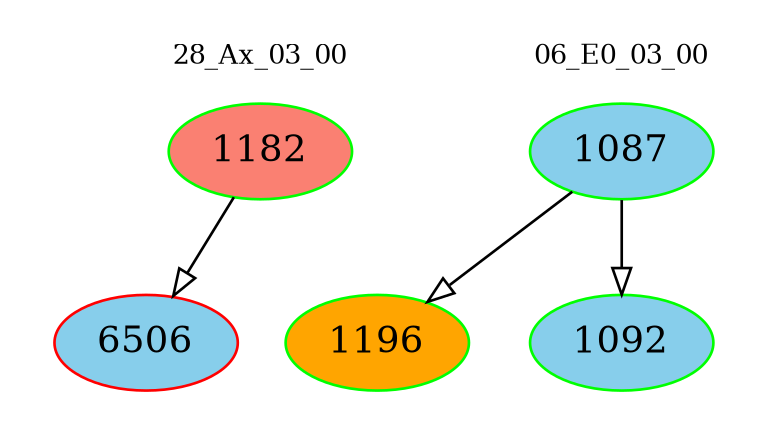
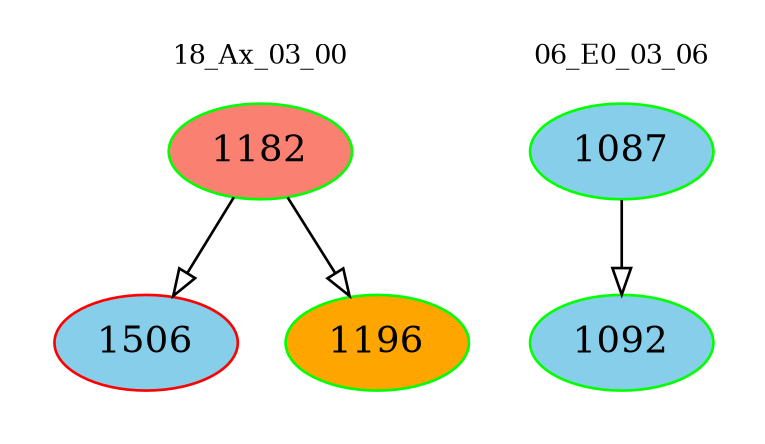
  digraph {
    node [color=green fillcolor=skyblue style=filled]
    edge [arrowhead=onormal color=black]
    n1 [fillcolor=salmon label=1182]
    n2 [fillcolor=orange label=1196]
-   n3 [color=red label=6506]
+   n3 [color=red label=1506]
    n4 [label=1087]
    n5 [label=1092]
    subgraph cluster_1 {
      color=white
      fontsize=10
-     label="28_Ax_03_00"
+     label="18_Ax_03_00"
      n1
      n2
      n3
    }
    subgraph cluster_2 {
      color=white
      fontsize=10
-     label="06_E0_03_00"
+     label="06_E0_03_06"
      n4
      n5
    }
-   n4 -> n2
+   n1 -> n2
    n1 -> n3
    n4 -> n5
  }
